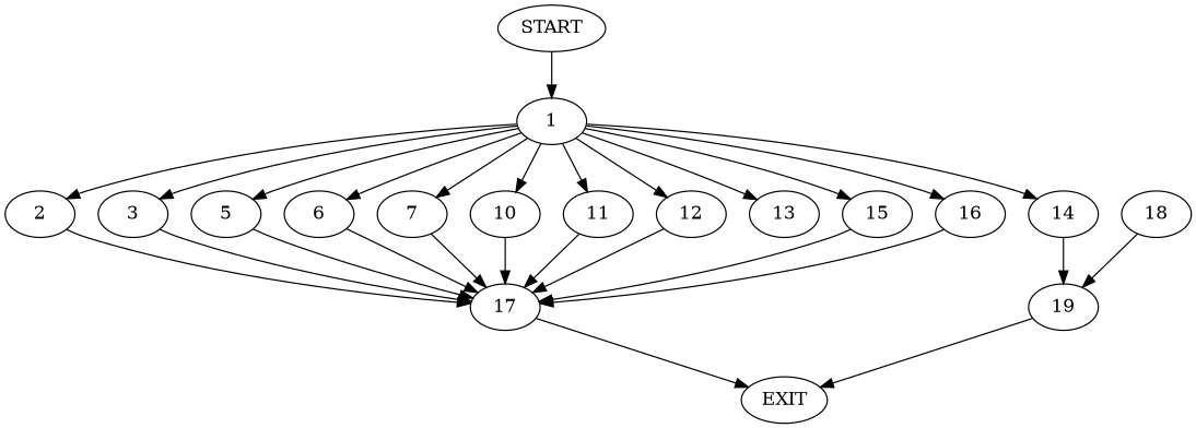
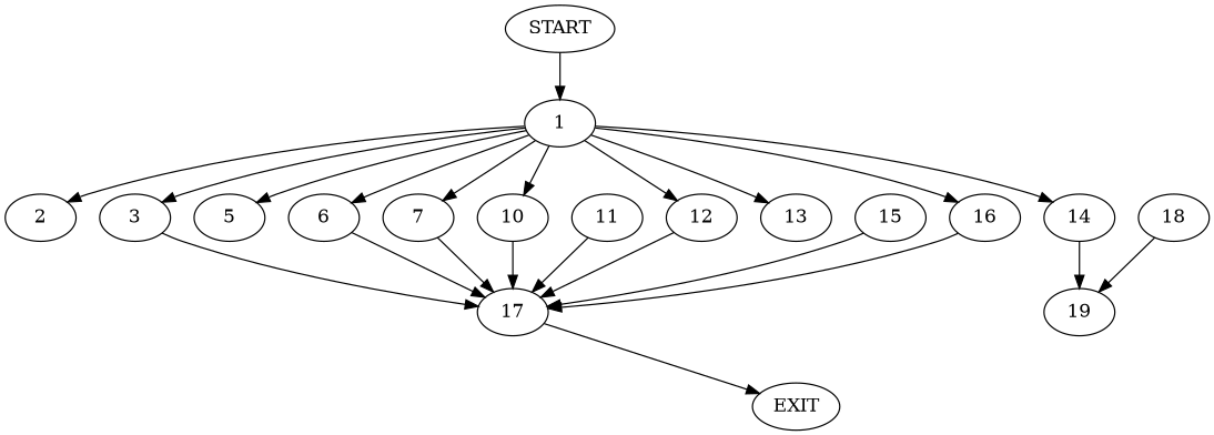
  digraph {
    n1 [label=START]
    1
    2
    3
    5
    6
    7
    10
    11
    12
    13
    14
    15
    16
    n15 [label=EXIT]
    17
    19
    18
    n1 -> 1
    1 -> 2
    1 -> 3
    1 -> 5
    1 -> 6
    1 -> 7
    1 -> 10
-   1 -> 11
    1 -> 12
    1 -> 13
    1 -> 14
-   1 -> 15
    1 -> 16
-   2 -> 17
    3 -> 17
-   5 -> 17
    6 -> 17
    7 -> 17
    10 -> 17
    11 -> 17
    12 -> 17
    14 -> 19
    15 -> 17
    16 -> 17
    17 -> n15
-   19 -> n15
    18 -> 19
  }
